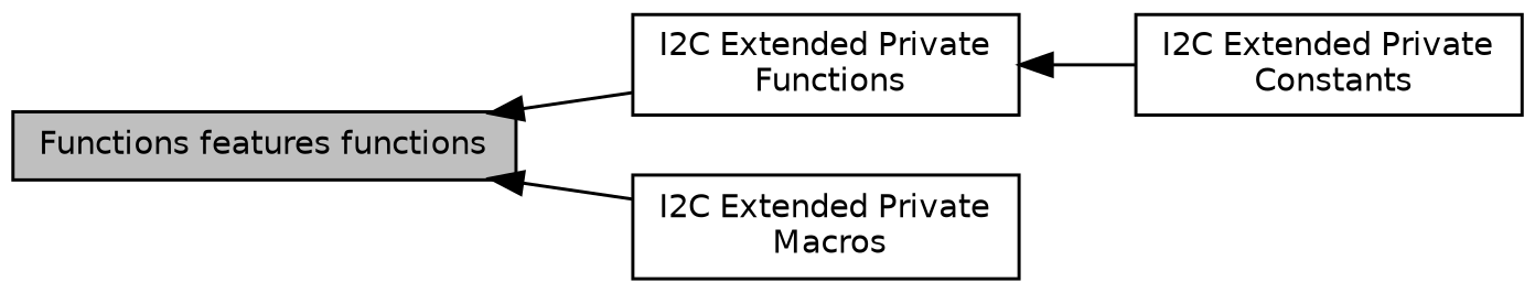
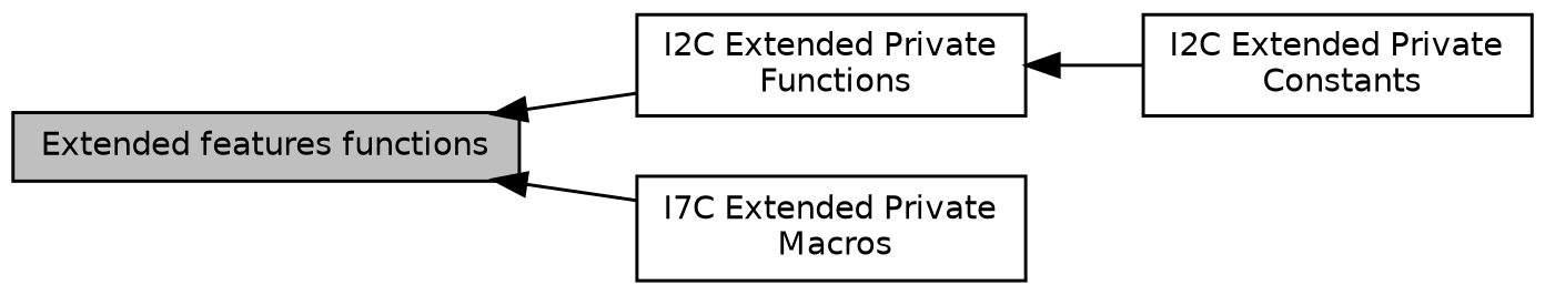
  digraph {
    rankdir=LR
    node [color=black fillcolor=white fontname=Helvetica fontsize=10 shape=record style=filled]
    edge [dir=back fontname=Helvetica fontsize=10 labelfontname=Helvetica labelfontsize=10 shape=plaintext style=solid]
    n1 [height=0.2 label="I2C Extended Private\l Functions" width=0.4]
    n2 [height=0.2 label="I2C Extended Private\l Constants" width=0.4]
-   n3 [fillcolor=grey75 fontcolor=black height=0.2 label="Functions features functions" width=0.4]
-   n4 [height=0.2 label="I2C Extended Private\l Macros" width=0.4]
+   n3 [fillcolor=grey75 fontcolor=black height=0.2 label="Extended features functions" width=0.4]
+   n4 [height=0.2 label="I7C Extended Private\l Macros" width=0.4]
    n1 -> n2
    n3 -> n1
    n3 -> n4
  }
